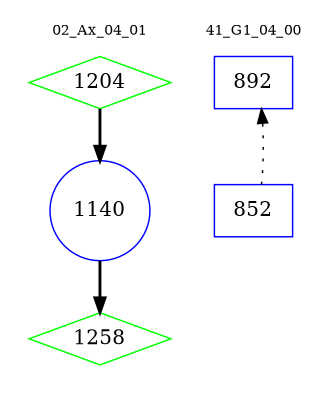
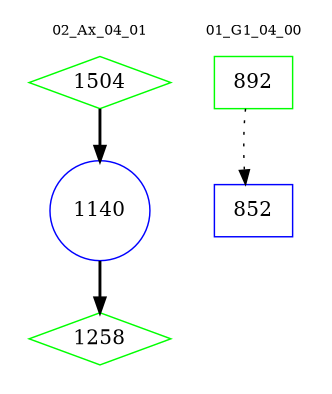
  digraph {
    node [color=green shape=diamond]
    edge [color=black style=bold]
-   n1 [label=1204]
+   n1 [label=1504]
    n2 [color=blue label=1140 shape=circle]
    n3 [label=1258]
-   n4 [color=blue label=892 shape=box]
+   n4 [label=892 shape=box]
    n5 [color=blue label=852 shape=box]
    subgraph cluster_1 {
      color=white
      fontsize=10
      label="02_Ax_04_01"
      n1
      n2
      n3
    }
    subgraph cluster_2 {
      color=white
      fontsize=10
-     label="41_G1_04_00"
+     label="01_G1_04_00"
      n4
      n5
    }
    n1 -> n2
    n2 -> n3
-   n5 -> n4 [style=dotted]
+   n4 -> n5 [style=dotted]
  }
